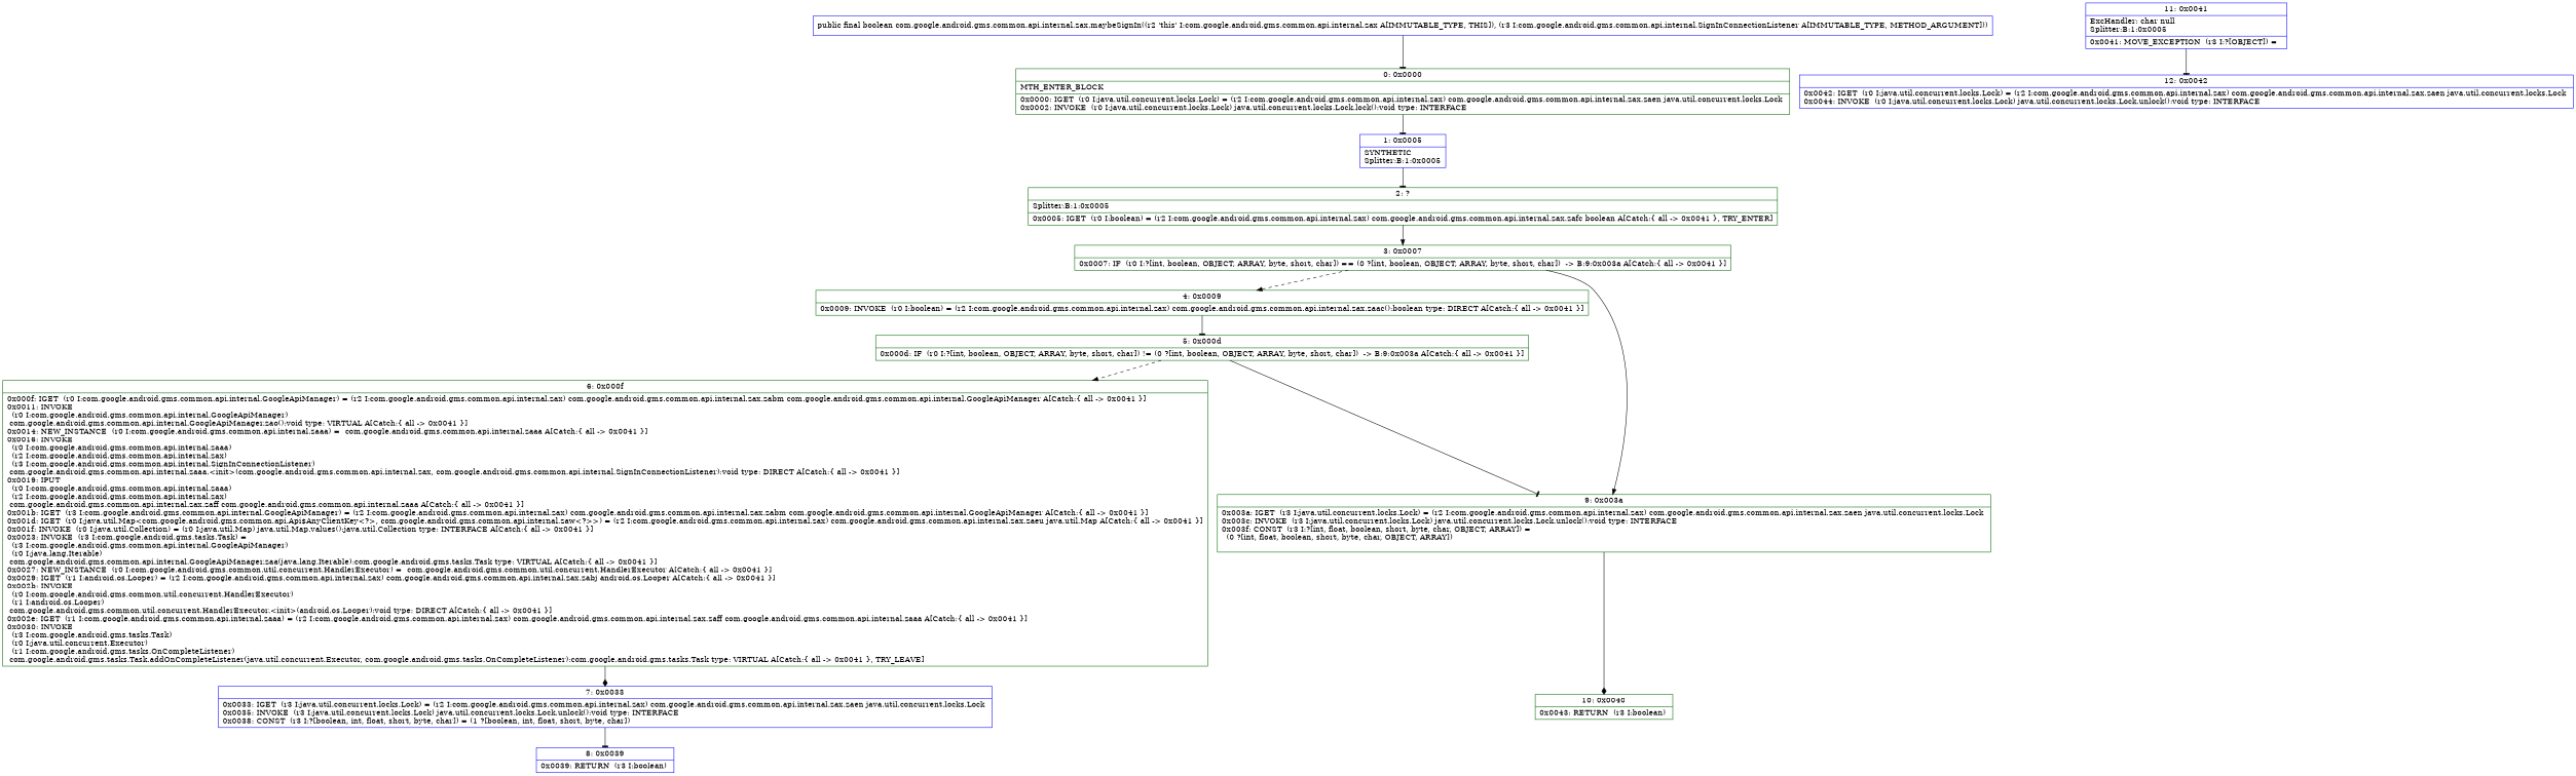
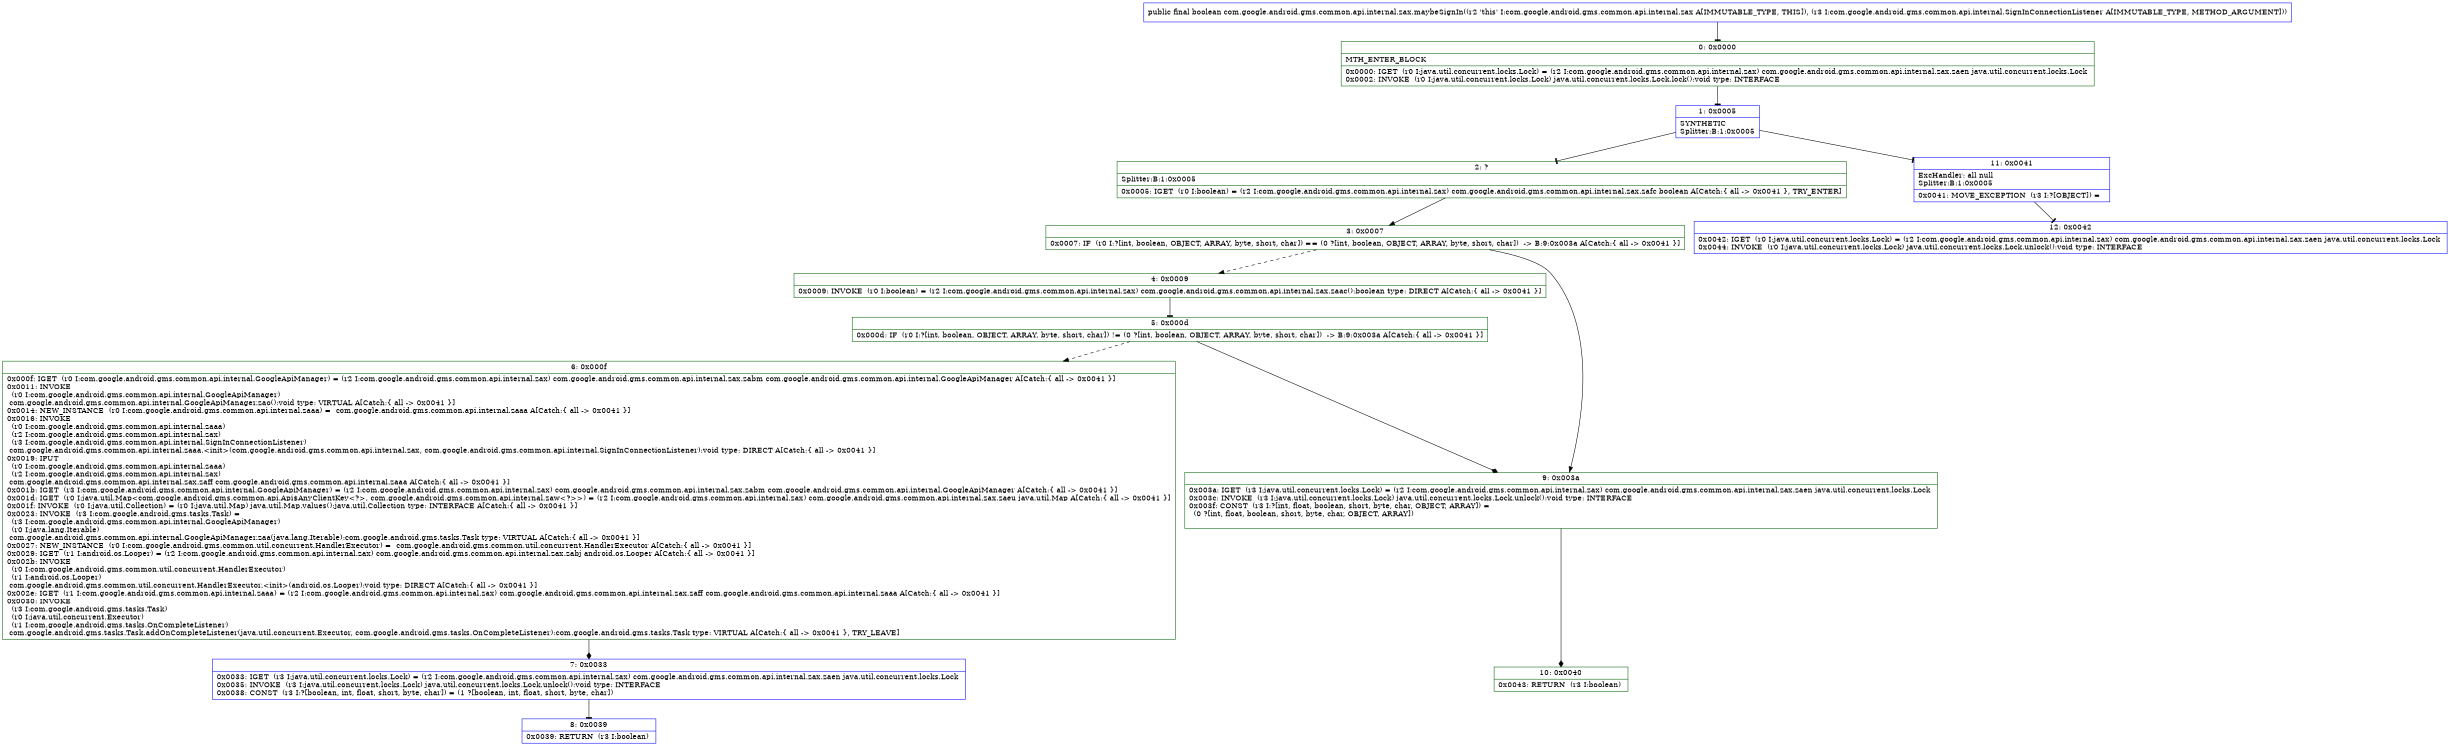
  digraph {
    node [color=darkgreen shape=record]
    edge [arrowhead=tee]
    n1 [label="{0\:\ 0x0000|MTH_ENTER_BLOCK\l|0x0000: IGET  (r0 I:java.util.concurrent.locks.Lock) = (r2 I:com.google.android.gms.common.api.internal.zax) com.google.android.gms.common.api.internal.zax.zaen java.util.concurrent.locks.Lock \l0x0002: INVOKE  (r0 I:java.util.concurrent.locks.Lock) java.util.concurrent.locks.Lock.lock():void type: INTERFACE \l}"]
    n2 [color=blue label="{1\:\ 0x0005|SYNTHETIC\lSplitter:B:1:0x0005\l}"]
    n3 [label="{2\:\ ?|Splitter:B:1:0x0005\l|0x0005: IGET  (r0 I:boolean) = (r2 I:com.google.android.gms.common.api.internal.zax) com.google.android.gms.common.api.internal.zax.zafc boolean A[Catch:\{ all \-\> 0x0041 \}, TRY_ENTER]\l}"]
-   n4 [color=blue label="{11\:\ 0x0041|ExcHandler: char null\lSplitter:B:1:0x0005\l|0x0041: MOVE_EXCEPTION  (r3 I:?[OBJECT]) =  \l}"]
+   n4 [color=blue label="{11\:\ 0x0041|ExcHandler: all null\lSplitter:B:1:0x0005\l|0x0041: MOVE_EXCEPTION  (r3 I:?[OBJECT]) =  \l}"]
    n5 [label="{3\:\ 0x0007|0x0007: IF  (r0 I:?[int, boolean, OBJECT, ARRAY, byte, short, char]) == (0 ?[int, boolean, OBJECT, ARRAY, byte, short, char])  \-\> B:9:0x003a A[Catch:\{ all \-\> 0x0041 \}]\l}"]
    n6 [color=blue label="{12\:\ 0x0042|0x0042: IGET  (r0 I:java.util.concurrent.locks.Lock) = (r2 I:com.google.android.gms.common.api.internal.zax) com.google.android.gms.common.api.internal.zax.zaen java.util.concurrent.locks.Lock \l0x0044: INVOKE  (r0 I:java.util.concurrent.locks.Lock) java.util.concurrent.locks.Lock.unlock():void type: INTERFACE \l}"]
    n7 [label="{4\:\ 0x0009|0x0009: INVOKE  (r0 I:boolean) = (r2 I:com.google.android.gms.common.api.internal.zax) com.google.android.gms.common.api.internal.zax.zaac():boolean type: DIRECT A[Catch:\{ all \-\> 0x0041 \}]\l}"]
    n8 [label="{9\:\ 0x003a|0x003a: IGET  (r3 I:java.util.concurrent.locks.Lock) = (r2 I:com.google.android.gms.common.api.internal.zax) com.google.android.gms.common.api.internal.zax.zaen java.util.concurrent.locks.Lock \l0x003c: INVOKE  (r3 I:java.util.concurrent.locks.Lock) java.util.concurrent.locks.Lock.unlock():void type: INTERFACE \l0x003f: CONST  (r3 I:?[int, float, boolean, short, byte, char, OBJECT, ARRAY]) = \l  (0 ?[int, float, boolean, short, byte, char, OBJECT, ARRAY])\l \l}"]
    n9 [label="{5\:\ 0x000d|0x000d: IF  (r0 I:?[int, boolean, OBJECT, ARRAY, byte, short, char]) != (0 ?[int, boolean, OBJECT, ARRAY, byte, short, char])  \-\> B:9:0x003a A[Catch:\{ all \-\> 0x0041 \}]\l}"]
    n10 [label="{10\:\ 0x0040|0x0043: RETURN  (r3 I:boolean) \l}"]
    n11 [label="{6\:\ 0x000f|0x000f: IGET  (r0 I:com.google.android.gms.common.api.internal.GoogleApiManager) = (r2 I:com.google.android.gms.common.api.internal.zax) com.google.android.gms.common.api.internal.zax.zabm com.google.android.gms.common.api.internal.GoogleApiManager A[Catch:\{ all \-\> 0x0041 \}]\l0x0011: INVOKE  \l  (r0 I:com.google.android.gms.common.api.internal.GoogleApiManager)\l com.google.android.gms.common.api.internal.GoogleApiManager.zao():void type: VIRTUAL A[Catch:\{ all \-\> 0x0041 \}]\l0x0014: NEW_INSTANCE  (r0 I:com.google.android.gms.common.api.internal.zaaa) =  com.google.android.gms.common.api.internal.zaaa A[Catch:\{ all \-\> 0x0041 \}]\l0x0016: INVOKE  \l  (r0 I:com.google.android.gms.common.api.internal.zaaa)\l  (r2 I:com.google.android.gms.common.api.internal.zax)\l  (r3 I:com.google.android.gms.common.api.internal.SignInConnectionListener)\l com.google.android.gms.common.api.internal.zaaa.\<init\>(com.google.android.gms.common.api.internal.zax, com.google.android.gms.common.api.internal.SignInConnectionListener):void type: DIRECT A[Catch:\{ all \-\> 0x0041 \}]\l0x0019: IPUT  \l  (r0 I:com.google.android.gms.common.api.internal.zaaa)\l  (r2 I:com.google.android.gms.common.api.internal.zax)\l com.google.android.gms.common.api.internal.zax.zaff com.google.android.gms.common.api.internal.zaaa A[Catch:\{ all \-\> 0x0041 \}]\l0x001b: IGET  (r3 I:com.google.android.gms.common.api.internal.GoogleApiManager) = (r2 I:com.google.android.gms.common.api.internal.zax) com.google.android.gms.common.api.internal.zax.zabm com.google.android.gms.common.api.internal.GoogleApiManager A[Catch:\{ all \-\> 0x0041 \}]\l0x001d: IGET  (r0 I:java.util.Map\<com.google.android.gms.common.api.Api$AnyClientKey\<?\>, com.google.android.gms.common.api.internal.zaw\<?\>\>) = (r2 I:com.google.android.gms.common.api.internal.zax) com.google.android.gms.common.api.internal.zax.zaeu java.util.Map A[Catch:\{ all \-\> 0x0041 \}]\l0x001f: INVOKE  (r0 I:java.util.Collection) = (r0 I:java.util.Map) java.util.Map.values():java.util.Collection type: INTERFACE A[Catch:\{ all \-\> 0x0041 \}]\l0x0023: INVOKE  (r3 I:com.google.android.gms.tasks.Task) = \l  (r3 I:com.google.android.gms.common.api.internal.GoogleApiManager)\l  (r0 I:java.lang.Iterable)\l com.google.android.gms.common.api.internal.GoogleApiManager.zaa(java.lang.Iterable):com.google.android.gms.tasks.Task type: VIRTUAL A[Catch:\{ all \-\> 0x0041 \}]\l0x0027: NEW_INSTANCE  (r0 I:com.google.android.gms.common.util.concurrent.HandlerExecutor) =  com.google.android.gms.common.util.concurrent.HandlerExecutor A[Catch:\{ all \-\> 0x0041 \}]\l0x0029: IGET  (r1 I:android.os.Looper) = (r2 I:com.google.android.gms.common.api.internal.zax) com.google.android.gms.common.api.internal.zax.zabj android.os.Looper A[Catch:\{ all \-\> 0x0041 \}]\l0x002b: INVOKE  \l  (r0 I:com.google.android.gms.common.util.concurrent.HandlerExecutor)\l  (r1 I:android.os.Looper)\l com.google.android.gms.common.util.concurrent.HandlerExecutor.\<init\>(android.os.Looper):void type: DIRECT A[Catch:\{ all \-\> 0x0041 \}]\l0x002e: IGET  (r1 I:com.google.android.gms.common.api.internal.zaaa) = (r2 I:com.google.android.gms.common.api.internal.zax) com.google.android.gms.common.api.internal.zax.zaff com.google.android.gms.common.api.internal.zaaa A[Catch:\{ all \-\> 0x0041 \}]\l0x0030: INVOKE  \l  (r3 I:com.google.android.gms.tasks.Task)\l  (r0 I:java.util.concurrent.Executor)\l  (r1 I:com.google.android.gms.tasks.OnCompleteListener)\l com.google.android.gms.tasks.Task.addOnCompleteListener(java.util.concurrent.Executor, com.google.android.gms.tasks.OnCompleteListener):com.google.android.gms.tasks.Task type: VIRTUAL A[Catch:\{ all \-\> 0x0041 \}, TRY_LEAVE]\l}"]
    n12 [color=blue label="{7\:\ 0x0033|0x0033: IGET  (r3 I:java.util.concurrent.locks.Lock) = (r2 I:com.google.android.gms.common.api.internal.zax) com.google.android.gms.common.api.internal.zax.zaen java.util.concurrent.locks.Lock \l0x0035: INVOKE  (r3 I:java.util.concurrent.locks.Lock) java.util.concurrent.locks.Lock.unlock():void type: INTERFACE \l0x0038: CONST  (r3 I:?[boolean, int, float, short, byte, char]) = (1 ?[boolean, int, float, short, byte, char]) \l}"]
    n13 [color=blue label="{8\:\ 0x0039|0x0039: RETURN  (r3 I:boolean) \l}"]
    n14 [color=blue label="{public final boolean com.google.android.gms.common.api.internal.zax.maybeSignIn((r2 'this' I:com.google.android.gms.common.api.internal.zax A[IMMUTABLE_TYPE, THIS]), (r3 I:com.google.android.gms.common.api.internal.SignInConnectionListener A[IMMUTABLE_TYPE, METHOD_ARGUMENT])) }"]
    n1 -> n2
    n2 -> n3
+   n2 -> n4
    n3 -> n5 [arrowhead=normal]
    n4 -> n6
    n5 -> n7 [arrowhead=normal style=dashed]
    n5 -> n8 [arrowhead=normal]
    n7 -> n9
    n8 -> n10 [arrowhead=diamond]
-   n9 -> n8
+   n9 -> n8 [arrowhead=diamond]
    n9 -> n11 [arrowhead=normal style=dashed]
    n11 -> n12 [arrowhead=diamond]
    n12 -> n13
    n14 -> n1
  }
